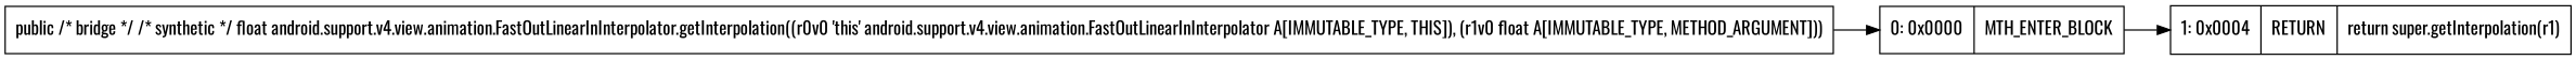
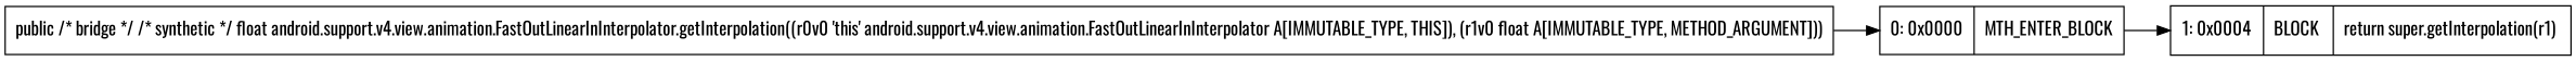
  digraph {
    rankdir=LR
    fontname=Oswald
    node [shape=record fontname=Oswald]
    edge [fontname=Oswald]
    n1 [label="{0\:\ 0x0000|MTH_ENTER_BLOCK\l}"]
-   n2 [label="{1\:\ 0x0004|RETURN\l|return super.getInterpolation(r1)\l}"]
+   n2 [label="{1\:\ 0x0004|BLOCK\l|return super.getInterpolation(r1)\l}"]
    n3 [label="{public \/* bridge *\/ \/* synthetic *\/ float android.support.v4.view.animation.FastOutLinearInInterpolator.getInterpolation((r0v0 'this' android.support.v4.view.animation.FastOutLinearInInterpolator A[IMMUTABLE_TYPE, THIS]), (r1v0 float A[IMMUTABLE_TYPE, METHOD_ARGUMENT])) }"]
    n1 -> n2
    n3 -> n1
  }
